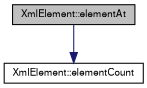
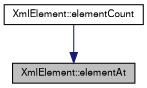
  digraph {
    rankdir=TB
    node [color=black fontname=FreeSans fontsize=10 shape=record style=filled]
    n1 [fillcolor=grey75 fontcolor=black height=0.2 label="XmlElement::elementAt" width=0.4]
    n2 [fillcolor=white height=0.2 label="XmlElement::elementCount" width=0.4]
-   n1 -> n2 [color=midnightblue fontname=FreeSans fontsize=10 labelfontname=FreeSans labelfontsize=10 style=solid]
+   n2 -> n1 [color=midnightblue fontname=FreeSans fontsize=10 labelfontname=FreeSans labelfontsize=10 style=solid]
  }
